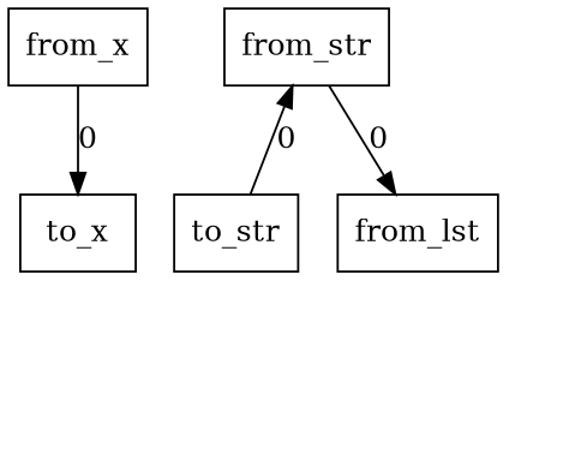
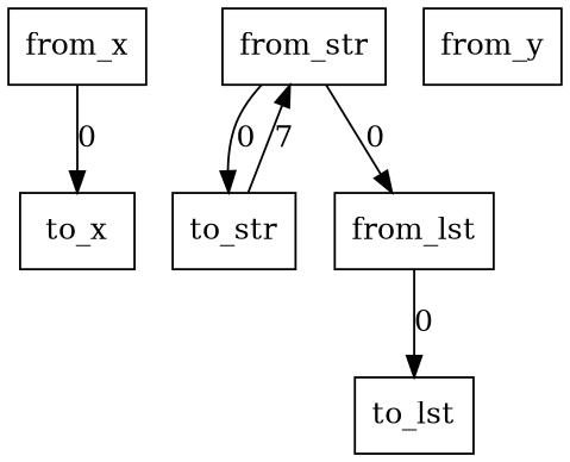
  digraph {
    rankdir=TB
    node [fillcolor=white shape=box style=filled]
    n1 [label=<from_x>]
    n2 [label=<to_x>]
    n3 [label=<from_str>]
    n4 [label=<to_str>]
    n5 [label=<from_lst>]
+   n6 [label=<to_lst>]
+   n7 [label=<from_y>]
    n1 -> n2 [label=0]
+   n3 -> n4 [label=0]
    n3 -> n5 [label=0]
-   n4 -> n3 [label=0]
+   n4 -> n3 [label=7]
+   n5 -> n6 [label=0]
  }
